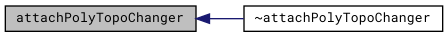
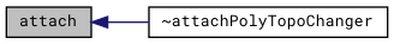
  digraph {
    rankdir=LR
    fontname="Roboto Mono"
    node [color=black fontname="Roboto Mono" fontsize=10 shape=record]
-   n1 [fillcolor=grey75 fontcolor=black height=0.2 label=attachPolyTopoChanger style=filled width=0.4]
+   n1 [fillcolor=grey75 fontcolor=black height=0.2 label=attach style=filled width=0.4]
    n2 [height=0.2 label="~attachPolyTopoChanger" width=0.4]
    n1 -> n2 [color=midnightblue dir=back fontname="Roboto Mono" fontsize=10 labelfontname=FreeSans labelfontsize=10 style=solid]
  }
